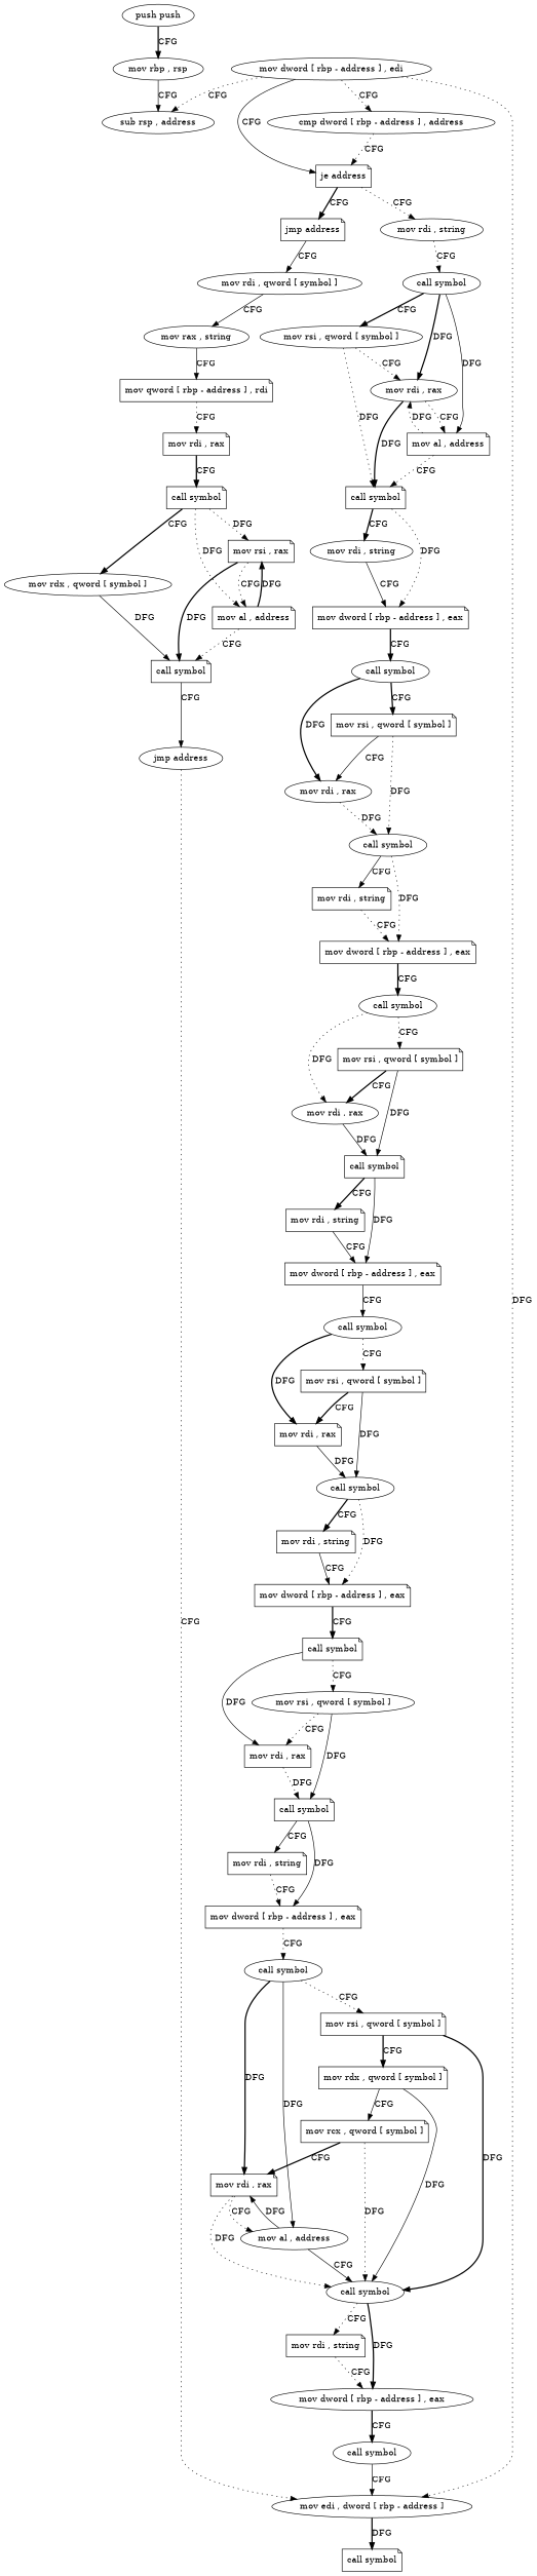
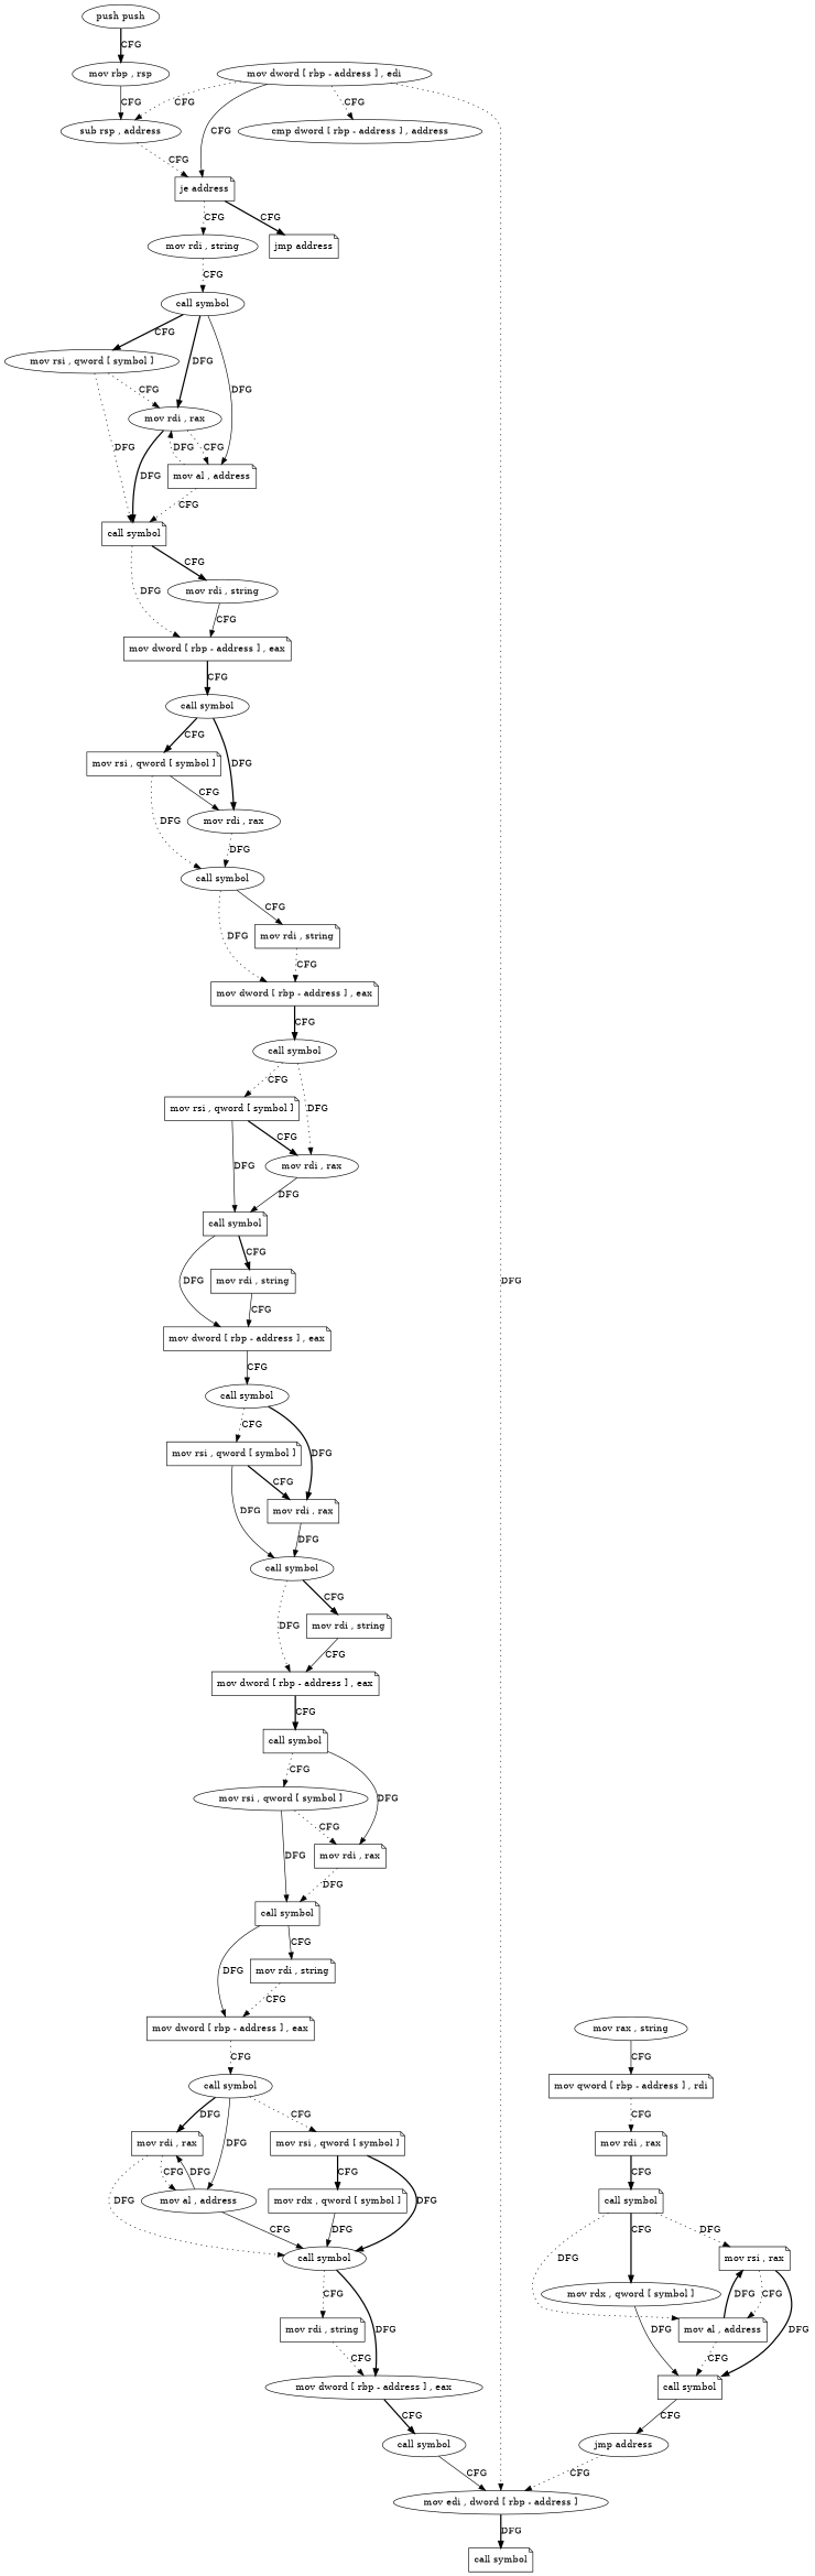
  digraph {
    node [shape=note]
    edge [style=dotted]
    n1 [label="push push" shape=ellipse]
    n2 [label="mov rbp , rsp" shape=ellipse]
    n3 [label="sub rsp , address" shape=ellipse]
    n4 [label="mov dword [ rbp - address ] , edi" shape=ellipse]
    n5 [label="cmp dword [ rbp - address ] , address" shape=ellipse]
    n6 [label="je address"]
    n7 [label="mov edi , dword [ rbp - address ]" shape=ellipse]
    n8 [label="mov rdi , string" shape=ellipse]
    n9 [label="jmp address"]
    n10 [label="call symbol"]
    n11 [label="call symbol" shape=ellipse]
-   n12 [label="mov rdi , qword [ symbol ]" shape=ellipse]
    n13 [label="mov rsi , qword [ symbol ]" shape=ellipse]
    n14 [label="mov rdi , rax" shape=ellipse]
    n15 [label="mov al , address"]
    n16 [label="mov rax , string" shape=ellipse]
    n17 [label="call symbol"]
    n18 [label="mov rdi , string" shape=ellipse]
    n19 [label="mov dword [ rbp - address ] , eax"]
    n20 [label="call symbol" shape=ellipse]
    n21 [label="mov rsi , qword [ symbol ]"]
    n22 [label="mov rdi , rax" shape=ellipse]
    n23 [label="call symbol" shape=ellipse]
    n24 [label="mov rdi , string"]
    n25 [label="mov dword [ rbp - address ] , eax"]
    n26 [label="call symbol" shape=ellipse]
    n27 [label="mov rsi , qword [ symbol ]"]
    n28 [label="mov rdi , rax" shape=ellipse]
    n29 [label="call symbol"]
    n30 [label="mov rdi , string"]
    n31 [label="mov dword [ rbp - address ] , eax"]
    n32 [label="call symbol" shape=ellipse]
    n33 [label="mov rsi , qword [ symbol ]"]
    n34 [label="mov rdi , rax"]
    n35 [label="call symbol" shape=ellipse]
    n36 [label="mov rdi , string"]
    n37 [label="mov dword [ rbp - address ] , eax"]
    n38 [label="call symbol"]
    n39 [label="mov rsi , qword [ symbol ]" shape=ellipse]
    n40 [label="mov rdi , rax"]
    n41 [label="call symbol"]
    n42 [label="mov rdi , string"]
    n43 [label="mov dword [ rbp - address ] , eax"]
    n44 [label="call symbol" shape=ellipse]
    n45 [label="mov rsi , qword [ symbol ]"]
    n46 [label="mov rdi , rax"]
    n47 [label="mov al , address" shape=ellipse]
    n48 [label="mov rdx , qword [ symbol ]"]
    n49 [label="call symbol" shape=ellipse]
-   n50 [label="mov rcx , qword [ symbol ]"]
    n51 [label="mov rdi , string"]
    n52 [label="mov dword [ rbp - address ] , eax" shape=ellipse]
    n53 [label="call symbol" shape=ellipse]
    n54 [label="mov qword [ rbp - address ] , rdi"]
    n55 [label="mov rdi , rax"]
    n56 [label="call symbol"]
    n57 [label="mov rdx , qword [ symbol ]" shape=ellipse]
    n58 [label="mov rsi , rax"]
    n59 [label="mov al , address"]
    n60 [label="call symbol"]
    n61 [label="jmp address" shape=ellipse]
    n1 -> n2 [label=CFG style=bold]
    n2 -> n3 [label=CFG style=solid]
    n4 -> n3 [label=CFG]
    n4 -> n5 [label=CFG]
    n4 -> n6 [label=CFG style=solid]
    n4 -> n7 [label=DFG]
-   n5 -> n6 [label=CFG]
+   n3 -> n6 [label=CFG]
    n6 -> n8 [label=CFG]
    n6 -> n9 [label=CFG style=bold]
    n7 -> n10 [label=DFG style=bold]
    n8 -> n11 [label=CFG]
-   n9 -> n12 [label=CFG style=solid]
    n11 -> n13 [label=CFG style=bold]
    n11 -> n14 [label=DFG style=bold]
    n11 -> n15 [label=DFG style=solid]
-   n12 -> n16 [label=CFG style=solid]
    n13 -> n14 [label=CFG]
    n13 -> n17 [label=DFG]
    n14 -> n15 [label=CFG]
    n14 -> n17 [label=DFG style=bold]
    n15 -> n14 [label=DFG]
    n15 -> n17 [label=CFG]
    n16 -> n54 [label=CFG style=solid]
    n17 -> n18 [label=CFG style=bold]
    n17 -> n19 [label=DFG]
    n18 -> n19 [label=CFG style=solid]
    n19 -> n20 [label=CFG style=bold]
    n20 -> n21 [label=CFG style=bold]
    n20 -> n22 [label=DFG style=bold]
    n21 -> n22 [label=CFG style=solid]
    n21 -> n23 [label=DFG]
    n22 -> n23 [label=DFG]
    n23 -> n24 [label=CFG style=solid]
    n23 -> n25 [label=DFG]
    n24 -> n25 [label=CFG]
    n25 -> n26 [label=CFG style=bold]
    n26 -> n27 [label=CFG]
    n26 -> n28 [label=DFG]
    n27 -> n28 [label=CFG style=bold]
    n27 -> n29 [label=DFG style=solid]
    n28 -> n29 [label=DFG style=solid]
    n29 -> n30 [label=CFG style=bold]
    n29 -> n31 [label=DFG style=solid]
    n30 -> n31 [label=CFG style=solid]
    n31 -> n32 [label=CFG style=solid]
    n32 -> n33 [label=CFG]
    n32 -> n34 [label=DFG style=bold]
    n33 -> n34 [label=CFG style=bold]
    n33 -> n35 [label=DFG style=solid]
    n34 -> n35 [label=DFG style=solid]
    n35 -> n36 [label=CFG style=bold]
    n35 -> n37 [label=DFG]
    n36 -> n37 [label=CFG style=solid]
    n37 -> n38 [label=CFG style=bold]
    n38 -> n39 [label=CFG]
    n38 -> n40 [label=DFG style=solid]
    n39 -> n40 [label=CFG]
    n39 -> n41 [label=DFG style=solid]
    n40 -> n41 [label=DFG]
    n41 -> n42 [label=CFG style=solid]
    n41 -> n43 [label=DFG style=solid]
    n42 -> n43 [label=CFG]
    n43 -> n44 [label=CFG]
    n44 -> n45 [label=CFG]
    n44 -> n46 [label=DFG style=bold]
    n44 -> n47 [label=DFG style=solid]
    n45 -> n48 [label=CFG style=bold]
    n45 -> n49 [label=DFG style=bold]
    n46 -> n47 [label=CFG]
    n46 -> n49 [label=DFG]
    n47 -> n46 [label=DFG style=solid]
    n47 -> n49 [label=CFG style=solid]
    n48 -> n49 [label=DFG style=solid]
-   n48 -> n50 [label=CFG style=solid]
    n49 -> n51 [label=CFG]
    n49 -> n52 [label=DFG style=bold]
-   n50 -> n46 [label=CFG style=bold]
-   n50 -> n49 [label=DFG]
    n51 -> n52 [label=CFG]
    n52 -> n53 [label=CFG style=bold]
    n53 -> n7 [label=CFG style=solid]
    n54 -> n55 [label=CFG]
    n55 -> n56 [label=CFG style=bold]
    n56 -> n57 [label=CFG style=bold]
    n56 -> n58 [label=DFG]
    n56 -> n59 [label=DFG]
    n57 -> n60 [label=DFG style=solid]
    n58 -> n59 [label=CFG]
    n58 -> n60 [label=DFG style=bold]
    n59 -> n58 [label=DFG style=bold]
    n59 -> n60 [label=CFG]
    n60 -> n61 [label=CFG style=solid]
    n61 -> n7 [label=CFG]
  }
